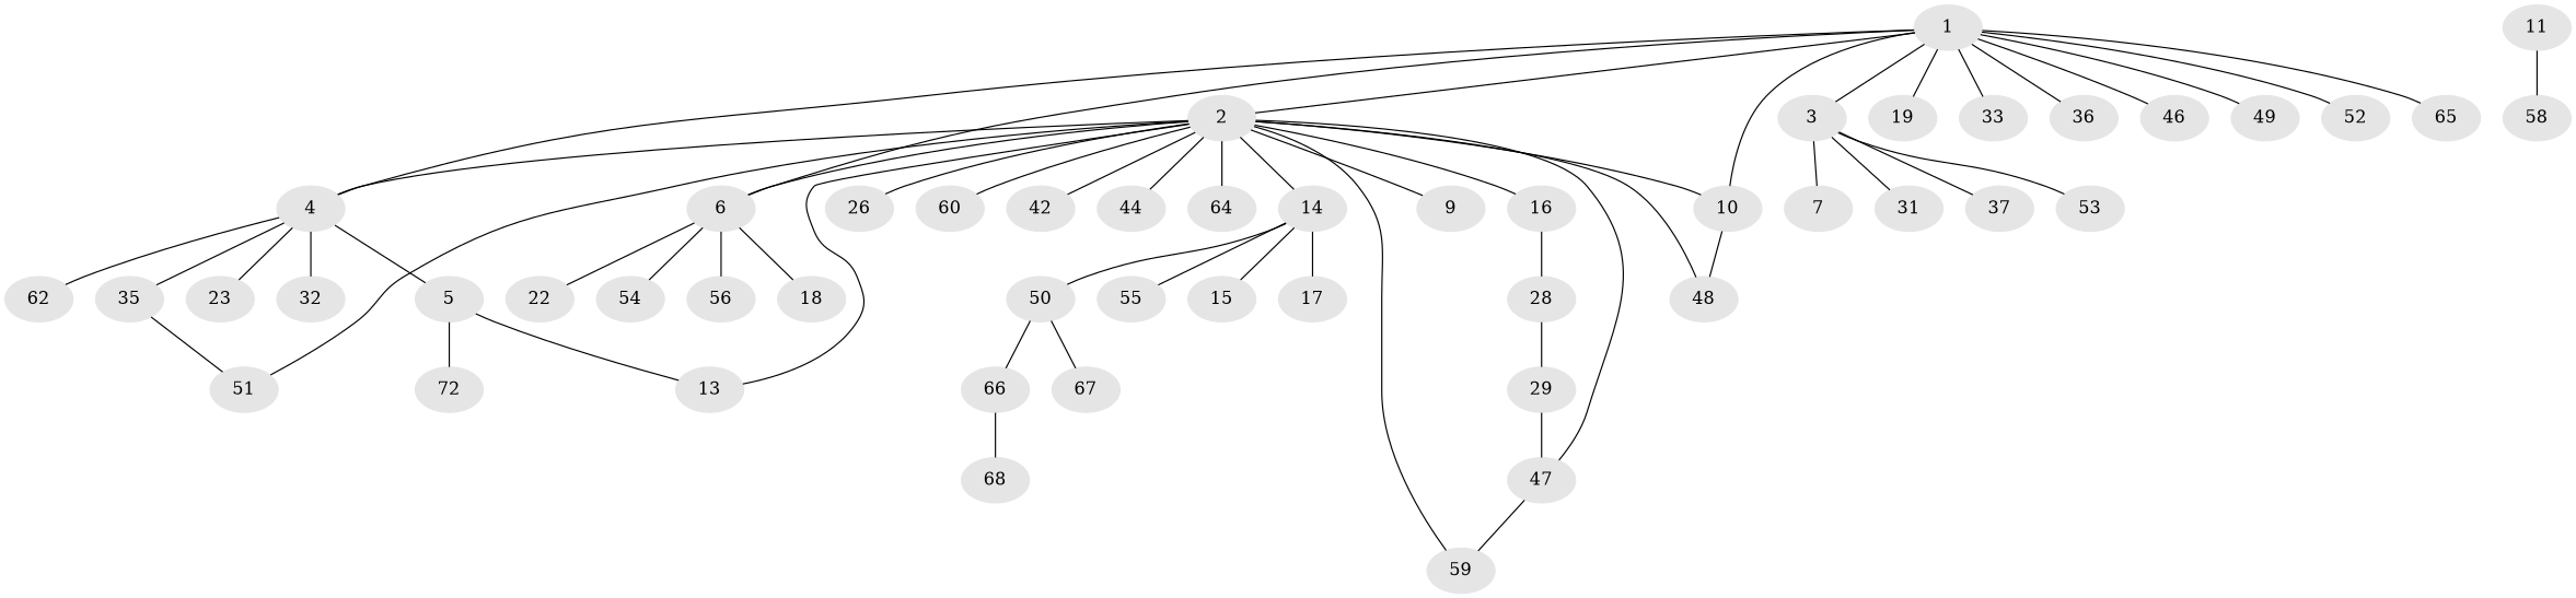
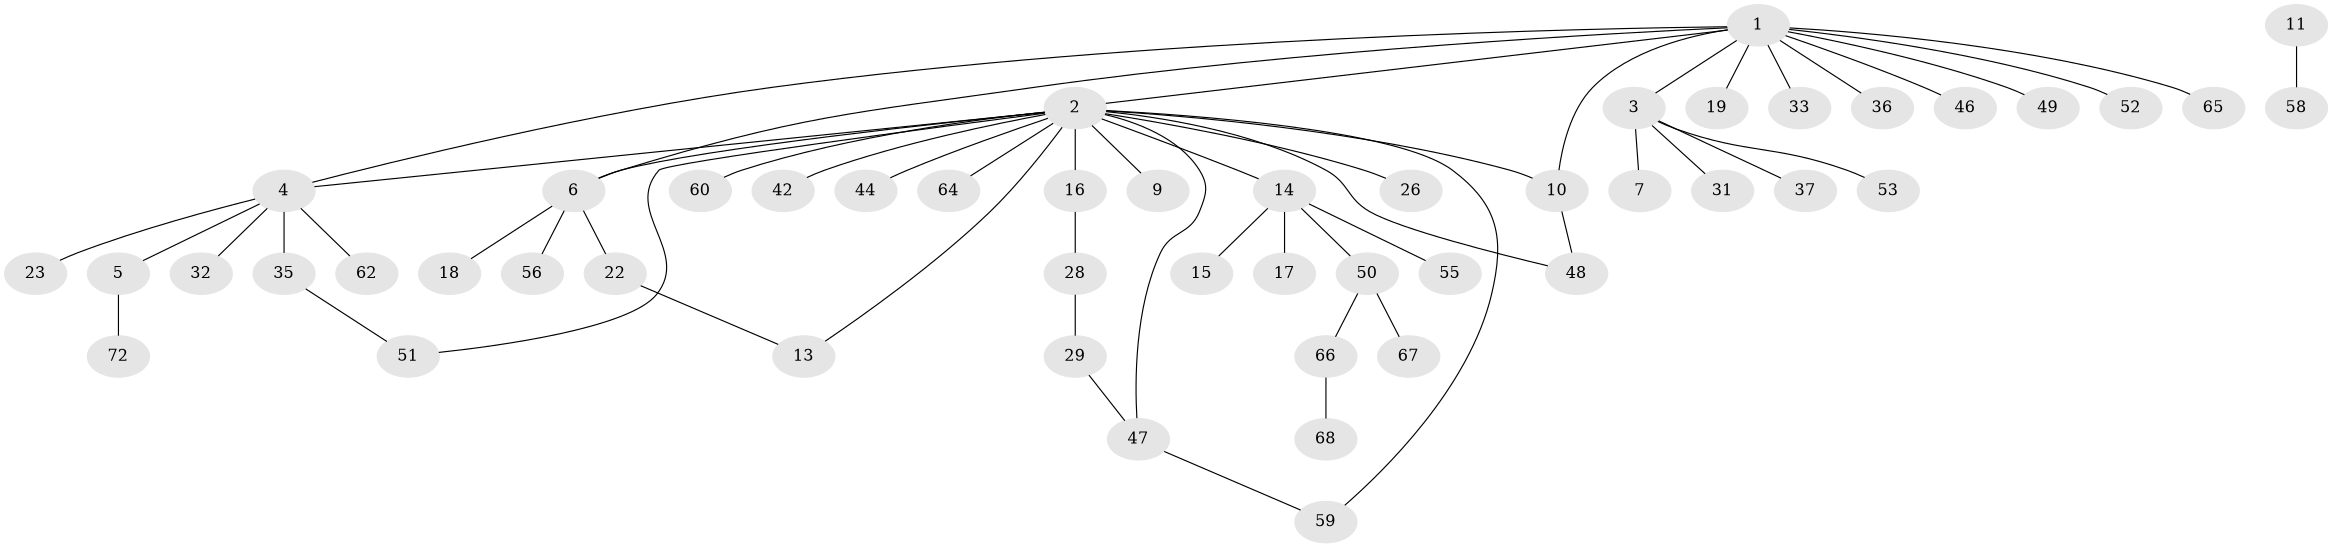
  graph {
    node [color=gray90 style=filled]
    1 [super="+41"]
    2 [super="+43"]
    3 [super="+60"]
    4 [super="+24"]
    6 [super="+21"]
    10 [super="+25"]
    19
    33
    36
    46
    49
    52
    65
    9
    13
    14 [super="+30"]
    16 [super="+38"]
    26 [super="+57"]
    n19 [label=60]
    42
    44
    47 [super="+61"]
    48
    51
    59
    64
    7
    31 [super="+70"]
    37
    53
    5 [super="+34"]
    23 [super="+27"]
    32
    35 [super="+39"]
    62
    72
    18 [super="+20"]
    22
-   54 [super="+69"]
    56
    15
    17
    50 [super="+63"]
    55
    28
    11 [super="+71"]
    58
    66
    67
    29 [super="+45"]
    68
    1 -- 2
    1 -- 3
    1 -- 4
    1 -- 6
    1 -- 10
    1 -- 19
    1 -- 33
    1 -- 36
    1 -- 46
    1 -- 49
    1 -- 52
    1 -- 65
    2 -- 4
    2 -- 6
    2 -- 10
    2 -- 9
    2 -- 13
    2 -- 14
    2 -- 16
    2 -- 26
    2 -- n19
    2 -- 42
    2 -- 44
    2 -- 47
    2 -- 48
    2 -- 51
    2 -- 59
    2 -- 64
    3 -- 7
    3 -- 31
    3 -- 37
    3 -- 53
    4 -- 5
    4 -- 23
    4 -- 32
    4 -- 35
    4 -- 62
    6 -- 18
    6 -- 22
-   6 -- 54
    6 -- 56
    10 -- 48
    14 -- 15
    14 -- 17
    14 -- 50
    14 -- 55
    16 -- 28
    47 -- 59
-   5 -- 13
+   22 -- 13
    5 -- 72
    35 -- 51
    50 -- 66
    50 -- 67
    28 -- 29
    11 -- 58
    66 -- 68
    29 -- 47
  }
